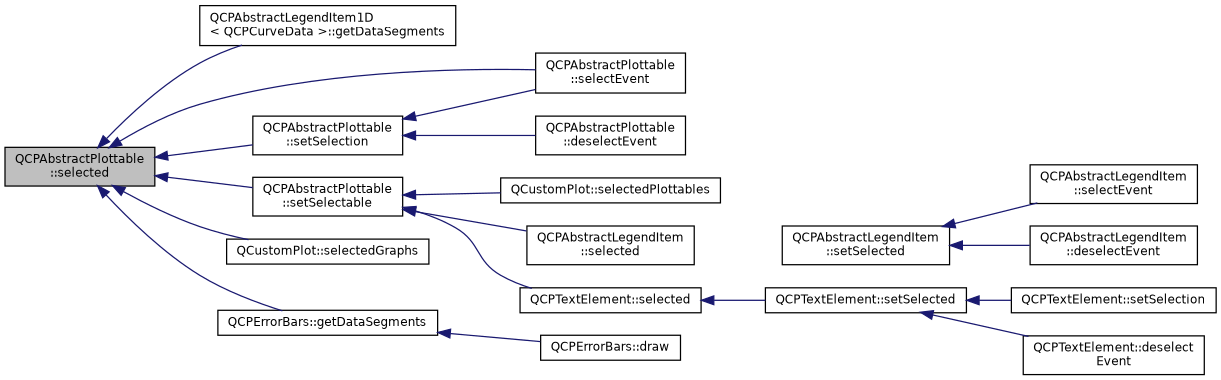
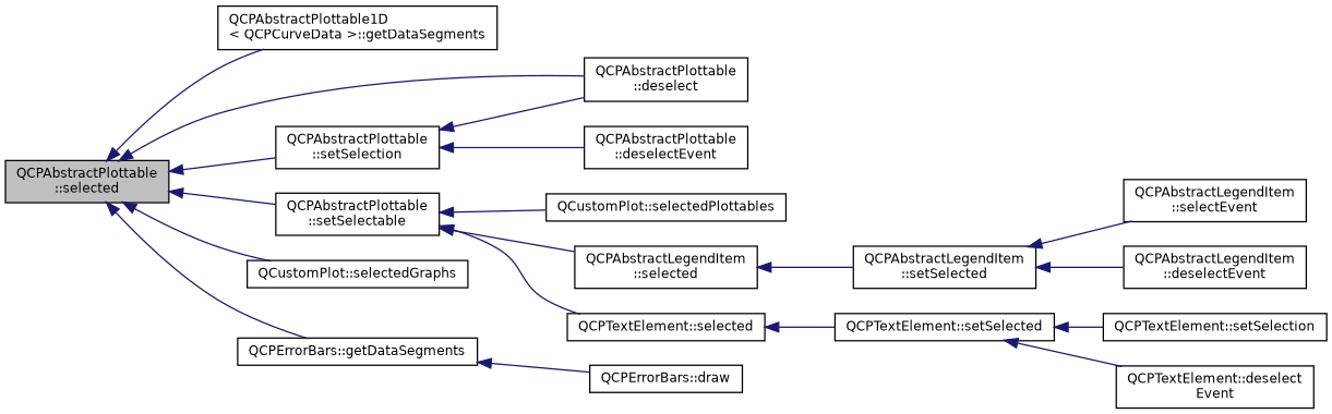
  digraph {
    rankdir=LR
    node [color=black fillcolor=white fontname=Helvetica fontsize=10 shape=record style=filled]
    edge [color=midnightblue dir=back fontname=Helvetica fontsize=10 labelfontname=Helvetica labelfontsize=10 style=solid]
    n1 [fillcolor=grey75 fontcolor=black height=0.2 label="QCPAbstractPlottable\l::selected" width=0.4]
-   n2 [height=0.2 label="QCPAbstractLegendItem1D\l\< QCPCurveData \>::getDataSegments" width=0.4]
+   n2 [height=0.2 label="QCPAbstractPlottable1D\l\< QCPCurveData \>::getDataSegments" width=0.4]
    n3 [height=0.2 label="QCPAbstractPlottable\l::setSelection" width=0.4]
-   n4 [height=0.2 label="QCPAbstractPlottable\l::selectEvent" width=0.4]
+   n4 [height=0.2 label="QCPAbstractPlottable\l::deselect" width=0.4]
    n5 [height=0.2 label="QCPAbstractPlottable\l::setSelectable" width=0.4]
    n6 [height=0.2 label="QCustomPlot::selectedGraphs" width=0.4]
    n7 [height=0.2 label="QCPErrorBars::getDataSegments" width=0.4]
    n8 [height=0.2 label="QCPAbstractPlottable\l::deselectEvent" width=0.4]
    n9 [height=0.2 label="QCustomPlot::selectedPlottables" width=0.4]
    n10 [height=0.2 label="QCPAbstractLegendItem\l::selected" width=0.4]
    n11 [height=0.2 label="QCPTextElement::selected" width=0.4]
    n12 [height=0.2 label="QCPErrorBars::draw" width=0.4]
    n13 [height=0.2 label="QCPAbstractLegendItem\l::setSelected" width=0.4]
    n14 [height=0.2 label="QCPTextElement::setSelected" width=0.4]
    n15 [height=0.2 label="QCPAbstractLegendItem\l::selectEvent" width=0.4]
    n16 [height=0.2 label="QCPAbstractLegendItem\l::deselectEvent" width=0.4]
    n17 [height=0.2 label="QCPTextElement::setSelection" width=0.4]
    n18 [height=0.2 label="QCPTextElement::deselect\lEvent" width=0.4]
    n1 -> n2
    n1 -> n3
    n1 -> n4
    n1 -> n5
    n1 -> n6
    n1 -> n7
    n3 -> n4
    n3 -> n8
    n5 -> n9
    n5 -> n10
    n5 -> n11
    n7 -> n12
+   n10 -> n13
    n11 -> n14
    n13 -> n15
    n13 -> n16
    n14 -> n17
    n14 -> n18
  }
